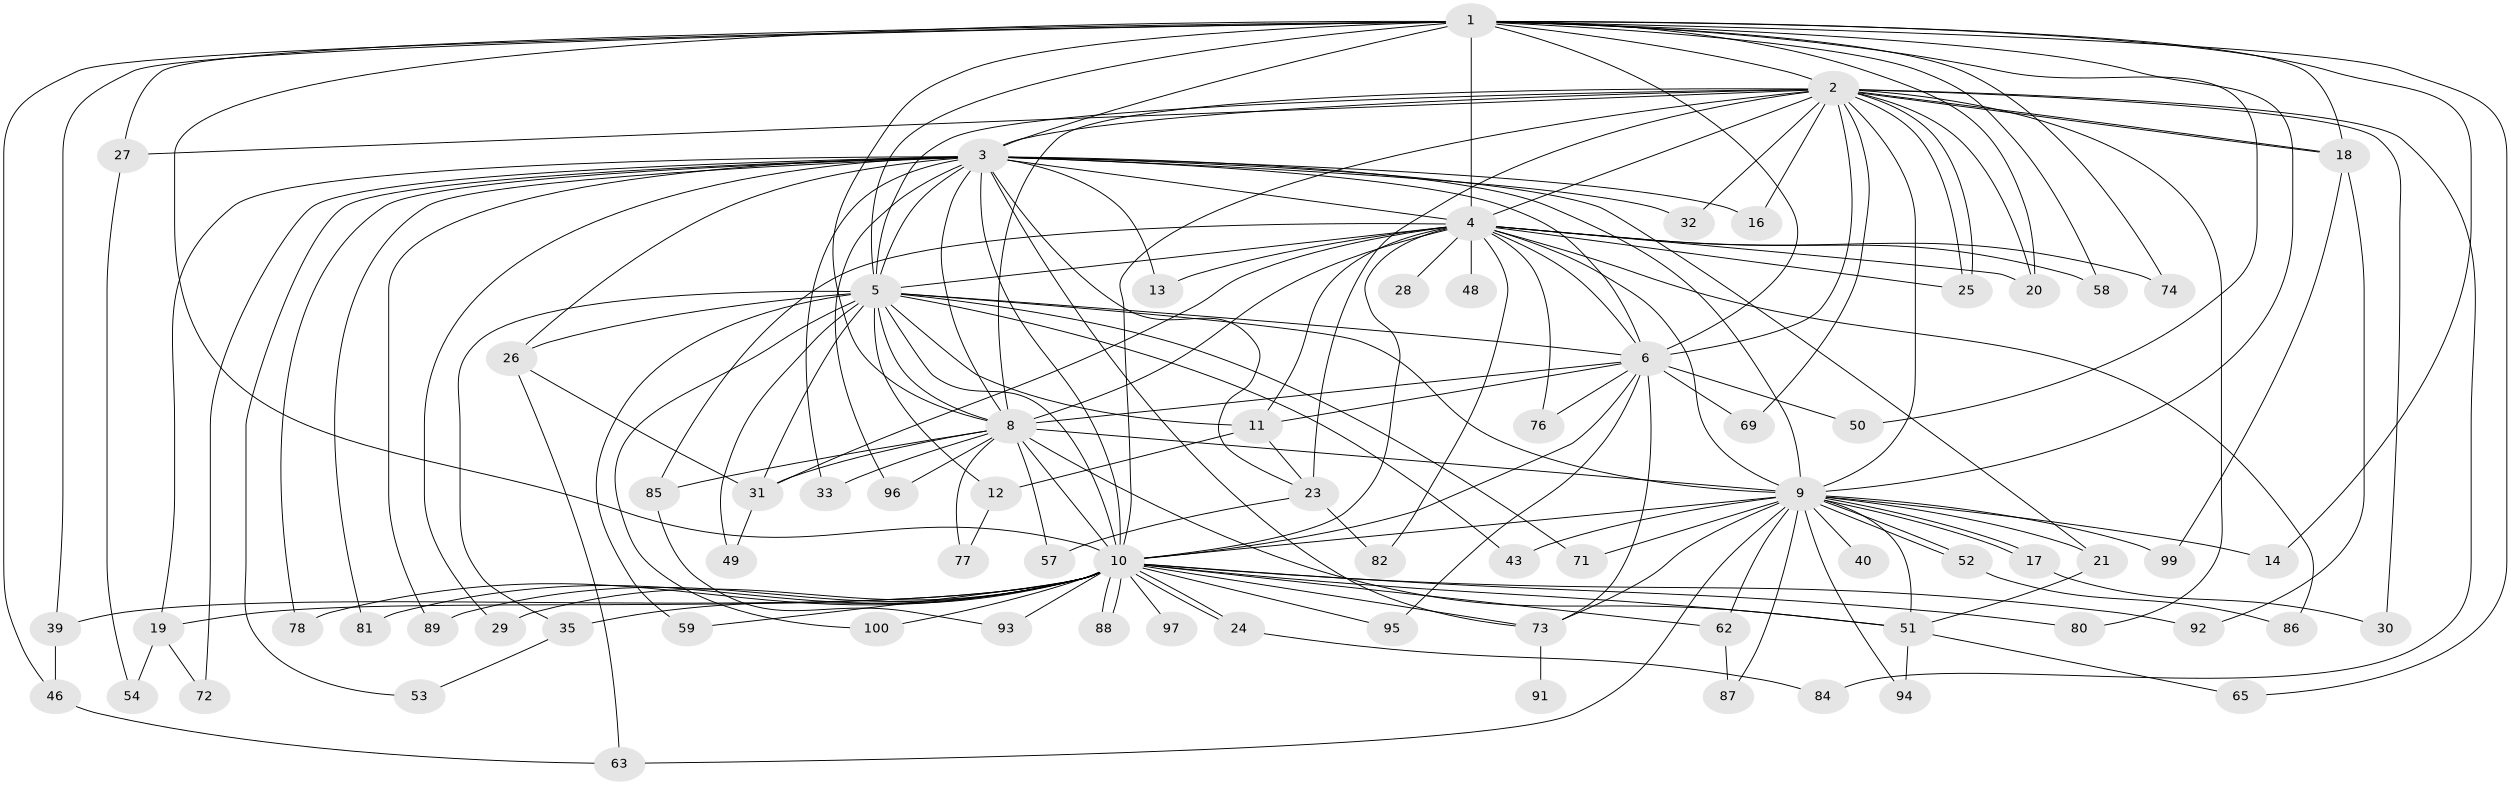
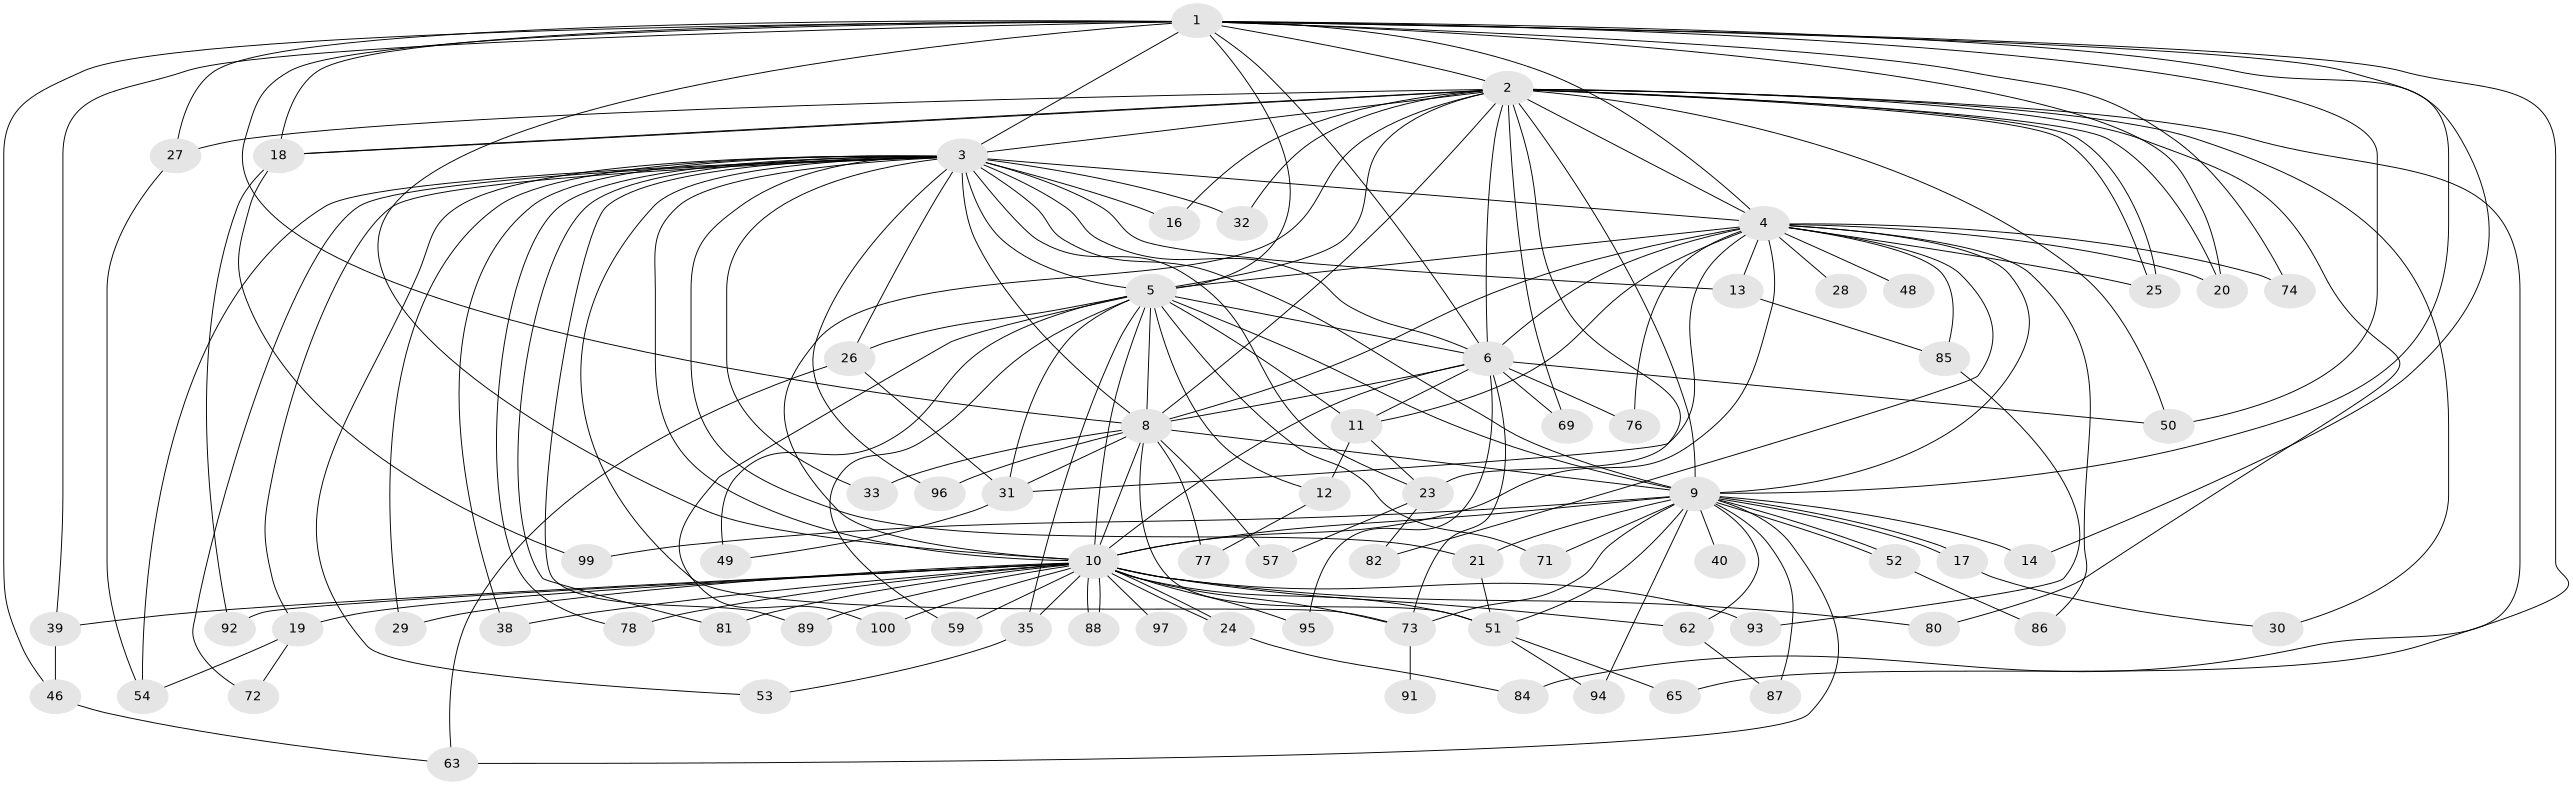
  graph {
    fontname="DejaVu Sans"
    node [color=gray90 fontname="DejaVu Sans" style=filled]
    edge [fontname="DejaVu Sans"]
    1 [super="+79"]
    2 [super="+75"]
    3 [super="+7"]
    4 [super="+22"]
    5 [super="+44"]
    6 [super="+67"]
    8 [super="+60"]
    9 [super="+37"]
    10 [super="+56"]
    14
    18 [super="+66"]
    20 [super="+78"]
    27
    39
    46
    50 [super="+83"]
-   58
    n18 [label=74]
    65
    16
    23 [super="+42"]
    25 [super="+36"]
    30
    32
    69
    80
    84
    13 [super="+34"]
    19 [super="+61"]
    21 [super="+90"]
    26 [super="+45"]
    29
    33
+   38
    53
    54
    n37 [label=78]
    72
    73 [super="+74"]
    81
    89
    96
    11 [super="+15"]
    28
    31 [super="+47"]
    48
    76
    82
    85
    86
    12
    35
-   43
    49
    59
    71
    100
    95
    51 [super="+55"]
    57
    77
    17
    40
    52
    62
    63 [super="+70"]
    87
    94
    99
    97
    24
    88
    92
    93
    91
    1 -- 2
    1 -- 3 [weight=3]
    1 -- 4
    1 -- 5
    1 -- 6 [weight=2]
    1 -- 8 [weight=2]
    1 -- 9
    1 -- 10 [weight=2]
    1 -- 14
    1 -- 18
    1 -- 20
    1 -- 27
    1 -- 39
    1 -- 46
    1 -- 50
-   1 -- 58
    1 -- n18
    1 -- 65
    2 -- 3 [weight=2]
    2 -- 4 [weight=2]
    2 -- 5
    2 -- 6
    2 -- 8
    2 -- 9
    2 -- 10
    2 -- 18
    2 -- 18
    2 -- 20
    2 -- 27
+   2 -- 50
    2 -- 16
    2 -- 23
    2 -- 25 [weight=2]
    2 -- 25
    2 -- 30
    2 -- 32
    2 -- 69
    2 -- 80
    2 -- 84
    3 -- 4 [weight=2]
    3 -- 5 [weight=2]
    3 -- 6 [weight=2]
    3 -- 8 [weight=2]
    3 -- 9 [weight=3]
    3 -- 10 [weight=2]
    3 -- 16
    3 -- 23
    3 -- 32
    3 -- 13 [weight=2]
    3 -- 19
    3 -- 21
    3 -- 26 [weight=2]
    3 -- 29
    3 -- 33
+   3 -- 38
    3 -- 53
+   3 -- 54
    3 -- n37
    3 -- 72
    3 -- 73
    3 -- 81
    3 -- 89
    3 -- 96
    4 -- 5 [weight=2]
    4 -- 6
    4 -- 8
    4 -- 9
    4 -- 10
    4 -- 20
-   4 -- 58
    4 -- n18
    4 -- 25
    4 -- 13
    4 -- 11
    4 -- 28
    4 -- 31
    4 -- 48 [weight=2]
    4 -- 76
    4 -- 82
    4 -- 85
    4 -- 86
    5 -- 6
    5 -- 8
    5 -- 9
    5 -- 10
    5 -- 26
    5 -- 11
    5 -- 31
    5 -- 12
    5 -- 35
-   5 -- 43
    5 -- 49
    5 -- 59
    5 -- 71
    5 -- 100
    6 -- 8
    6 -- 10
    6 -- 50
    6 -- 69
    6 -- 73
    6 -- 11
    6 -- 76
    6 -- 95
    8 -- 9
    8 -- 10
    8 -- 33
    8 -- 96
    8 -- 31
-   8 -- 85
+   13 -- 85
    8 -- 51
    8 -- 57
    8 -- 77
    9 -- 10
    9 -- 14
    9 -- 21
    9 -- 73
-   9 -- 43
    9 -- 71
    9 -- 51
    9 -- 17
    9 -- 17
    9 -- 40
    9 -- 52
    9 -- 52
    9 -- 62
    9 -- 63
    9 -- 87
    9 -- 94
    9 -- 99
    10 -- 39
    10 -- 80
    10 -- 19
    10 -- 29
+   10 -- 38
    10 -- n37
    10 -- 73
    10 -- 81
    10 -- 89
    10 -- 35
    10 -- 59
    10 -- 100
    10 -- 95
    10 -- 51
    10 -- 62
    10 -- 97
    10 -- 24
    10 -- 24
    10 -- 88
    10 -- 88
    10 -- 92
    10 -- 93
    18 -- 99
    18 -- 92
    27 -- 54
    39 -- 46
    46 -- 63
    23 -- 82
    23 -- 57
    19 -- 54
    19 -- 72
    21 -- 51
    26 -- 31
    26 -- 63
    73 -- 91
    11 -- 23
    11 -- 12
    31 -- 49
    85 -- 93
    12 -- 77
    35 -- 53
    51 -- 65
    51 -- 94
    17 -- 30
    52 -- 86
    62 -- 87
    24 -- 84
  }
